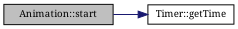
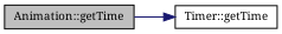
  digraph {
    rankdir=LR
    fontname="Noto Serif"
    node [color=black fontname="Noto Serif" fontsize=10 shape=record style=filled]
-   n1 [fillcolor=grey75 fontcolor=black height=0.2 label="Animation::start" width=0.4]
+   n1 [fillcolor=grey75 fontcolor=black height=0.2 label="Animation::getTime" width=0.4]
    n2 [fillcolor=white height=0.2 label="Timer::getTime" width=0.4]
    n1 -> n2 [color=midnightblue fontname="Noto Serif" fontsize=10 labelfontname=Helvetica labelfontsize=10 style=solid]
  }
